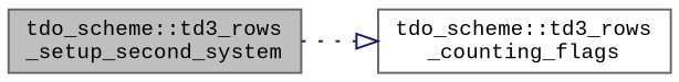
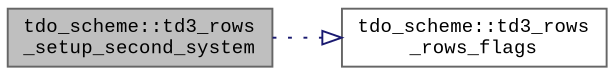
  digraph {
    rankdir=LR
    fontname="Liberation Mono"
    node [color=gray40 fontname="Liberation Mono" fontsize=10 shape=record style=filled]
    n1 [fillcolor=grey75 fontcolor=black height=0.2 label="tdo_scheme::td3_rows\l_setup_second_system" width=0.4]
-   n2 [fillcolor=white height=0.2 label="tdo_scheme::td3_rows\l_counting_flags" width=0.4]
+   n2 [fillcolor=white height=0.2 label="tdo_scheme::td3_rows\l_rows_flags" width=0.4]
    n1 -> n2 [color=midnightblue fontname="Liberation Mono" fontsize=10 labelfontname=Helvetica labelfontsize=10 style=dotted arrowhead=onormal]
  }
